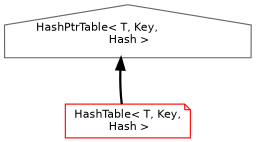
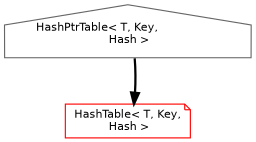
  digraph {
    node [fillcolor=white fontname=Helvetica fontsize=10 style=filled]
    n1 [color=gray40 fontcolor=black height=0.2 label="HashPtrTable\< T, Key,\l Hash \>" shape=house width=0.4]
    n2 [color=red height=0.2 label="HashTable\< T, Key,\l Hash \>" shape=note width=0.4]
-   n1 -> n2 [color=black dir=back fontname=Helvetica fontsize=10 labelfontname=Helvetica labelfontsize=10 style=bold]
+   n2 -> n1 [color=black dir=back fontname=Helvetica fontsize=10 labelfontname=Helvetica labelfontsize=10 style=bold]
  }
